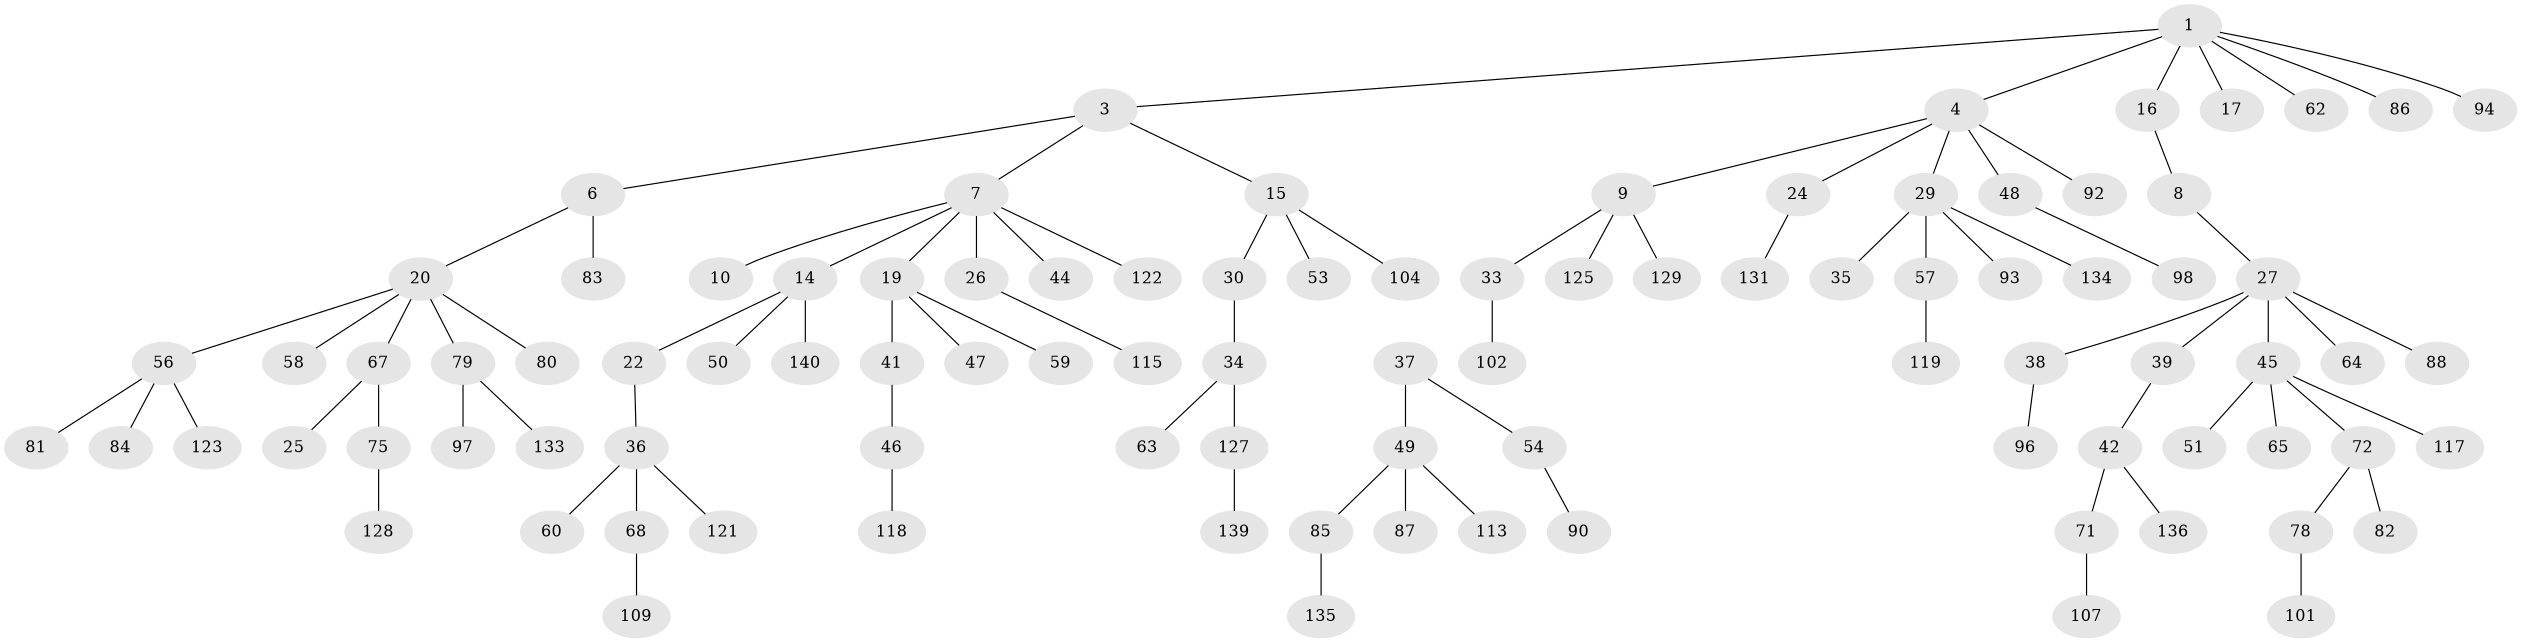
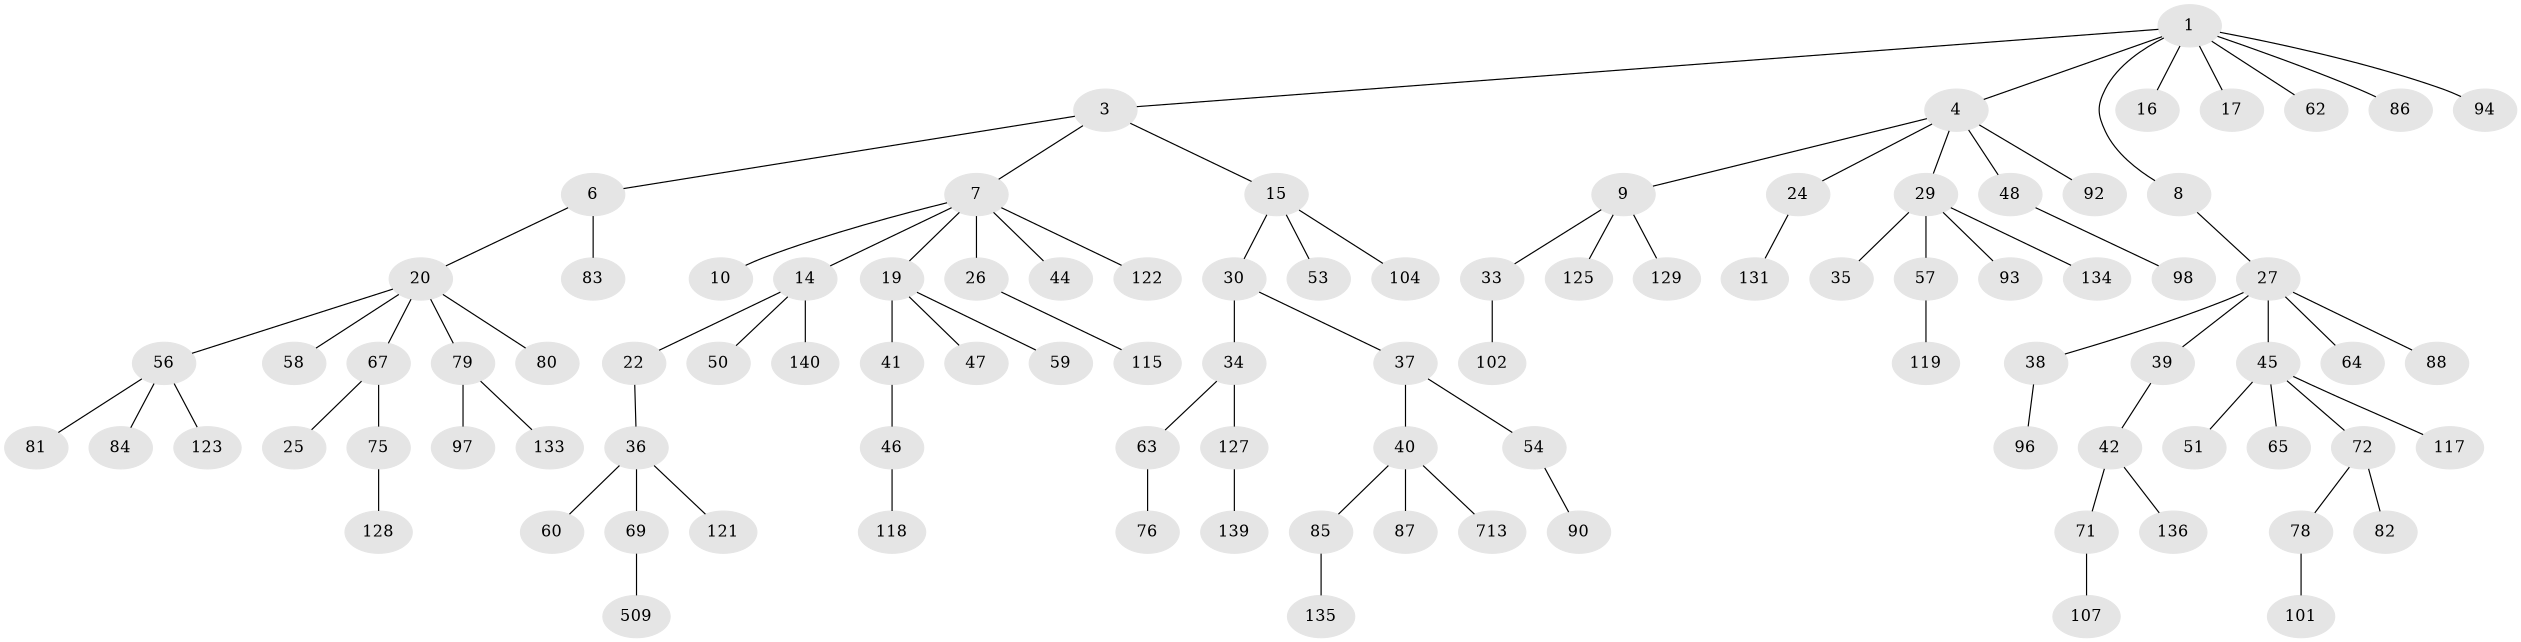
  graph {
    node [color=gray90 style=filled]
    1 [super="+2"]
    3
    4 [super="+5"]
    8
    16
    17
    62 [super="+124"]
    86 [super="+142"]
    94
    6 [super="+11"]
    7 [super="+12"]
    15 [super="+21"]
    9 [super="+18"]
    24
    29 [super="+66"]
    48 [super="+137"]
    92
    27 [super="+31"]
    20 [super="+23"]
    83
    10 [super="+13"]
    14 [super="+111"]
    19 [super="+28"]
    26 [super="+55"]
    44
    122
    30 [super="+32"]
    53
    104
    33 [super="+110"]
    125
    129
    131
    35
    57 [super="+114"]
    93 [super="+120"]
    134
    98
    56 [super="+112"]
    58
    67
    79 [super="+95"]
    80
    22
    50 [super="+138"]
    140
    41 [super="+43"]
    47 [super="+99"]
    59 [super="+106"]
    115
    38 [super="+40"]
    39
    45 [super="+91"]
    64
    88 [super="+130"]
    102
    36 [super="+141"]
    34 [super="+116"]
    37 [super="+70"]
    46
    25 [super="+103"]
    81
    84
    123
    75
    97
    133
    60 [super="+61"]
-   69 [label=68]
+   69
    121
    96
    42 [super="+52"]
    51 [super="+71"]
    65
    72
    117
    119
    63
    127 [super="+132"]
-   49 [super="+73"]
+   49 [super="+73" label=40]
    54
+   76
    139
-   109 [super="+126"]
+   109 [super="+126" label=509]
    85 [super="+100"]
    87
-   113
+   113 [label=713]
    90 [super="+108"]
    n89 [label=71 super="+77"]
    136
    118
    107
    78 [super="+89"]
    82
    135
    128
    101 [super="+105"]
    1 -- 3
    1 -- 4
-   16 -- 8
+   1 -- 8
    1 -- 16
    1 -- 17
    1 -- 62
    1 -- 86
    1 -- 94
    3 -- 6
    3 -- 7
    3 -- 15
    4 -- 9
    4 -- 24
    4 -- 29
    4 -- 48
    4 -- 92
    8 -- 27
    6 -- 20
    6 -- 83
    7 -- 10
    7 -- 14
    7 -- 19
    7 -- 26
    7 -- 44
    7 -- 122
    15 -- 30
    15 -- 53
    15 -- 104
    9 -- 33
    9 -- 125
    9 -- 129
    24 -- 131
    29 -- 35
    29 -- 57
    29 -- 93
    29 -- 134
    48 -- 98
    27 -- 38
    27 -- 39
    27 -- 45
    27 -- 64
    27 -- 88
    20 -- 56
    20 -- 58
    20 -- 67
    20 -- 79
    20 -- 80
    14 -- 22
    14 -- 50
    14 -- 140
    19 -- 41
    19 -- 47
    19 -- 59
    26 -- 115
    30 -- 34
+   30 -- 37
    33 -- 102
    57 -- 119
    56 -- 81
    56 -- 84
    56 -- 123
    67 -- 25
    67 -- 75
    79 -- 97
    79 -- 133
    22 -- 36
    41 -- 46
    38 -- 96
    39 -- 42
    45 -- 51
    45 -- 65
    45 -- 72
    45 -- 117
    36 -- 60
    36 -- 69
    36 -- 121
    34 -- 63
    34 -- 127
    37 -- 49
    37 -- 54
    46 -- 118
    75 -- 128
    69 -- 109
    42 -- n89
    42 -- 136
    72 -- 78
    72 -- 82
+   63 -- 76
    127 -- 139
    49 -- 85
    49 -- 87
    49 -- 113
    54 -- 90
    85 -- 135
    n89 -- 107
    78 -- 101
  }
